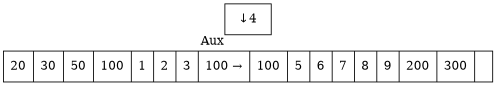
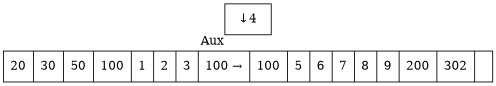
  digraph {
    rankdir=LR
    node [shape=record]
-   n1 [label="{ 20|30|50|100|1|2|3|100 → |100|5|6|7|8|9|200|300|}"]
+   n1 [label="{ 20|30|50|100|1|2|3|100 → |100|5|6|7|8|9|200|302|}"]
    n2 [label=" { ↓ 4}" xlabel=Aux]
  }
